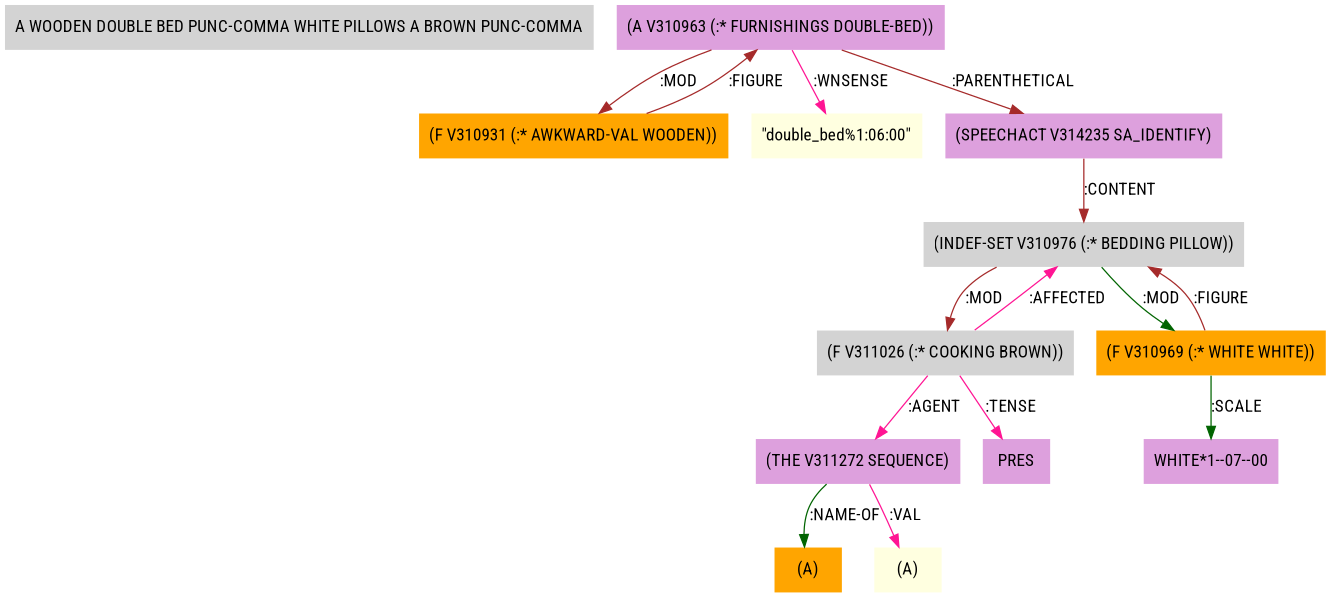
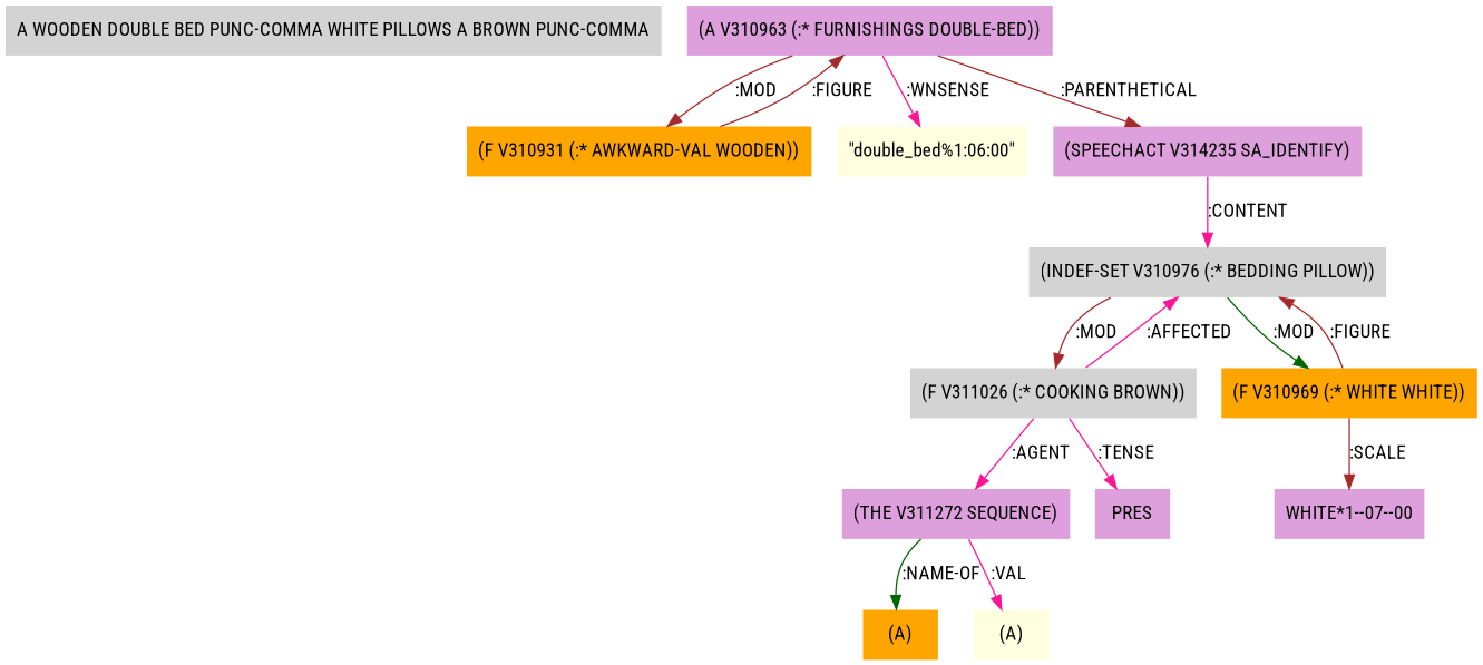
  digraph {
    fontname="Roboto Condensed"
    node [color=deeppink fillcolor=plum fontname="Roboto Condensed" shape=none style=filled]
    edge [color=deeppink fontname="Roboto Condensed"]
    "A WOODEN DOUBLE BED PUNC-COMMA WHITE PILLOWS A BROWN PUNC-COMMA" [color=gray40 fillcolor=lightgrey]
    n2 [color=darkgreen label="(A V310963 (:* FURNISHINGS DOUBLE-BED))"]
    n3 [color=darkgreen fillcolor=orange label="(F V310931 (:* AWKWARD-VAL WOODEN))"]
    n4 [color=gray40 fillcolor=lightyellow label="\"double_bed%1:06:00\""]
    n5 [color=gray40 label="(SPEECHACT V314235 SA_IDENTIFY)"]
    n6 [color=darkgreen fillcolor=lightgrey label="(INDEF-SET V310976 (:* BEDDING PILLOW))"]
    n7 [fillcolor=lightgrey label="(F V311026 (:* COOKING BROWN))"]
    n8 [fillcolor=orange label="(F V310969 (:* WHITE WHITE))"]
    n9 [label="(THE V311272 SEQUENCE)"]
    n10 [label=PRES]
    n11 [label="WHITE*1--07--00"]
    n12 [fillcolor=orange label="(A)"]
    n13 [fillcolor=lightyellow label="(A)"]
    n2 -> n3 [color=brown label=":MOD"]
    n2 -> n4 [label=":WNSENSE"]
    n2 -> n5 [color=brown label=":PARENTHETICAL"]
    n3 -> n2 [color=brown label=":FIGURE"]
-   n5 -> n6 [color=brown label=":CONTENT"]
+   n5 -> n6 [label=":CONTENT"]
    n6 -> n7 [color=brown label=":MOD"]
    n6 -> n8 [color=darkgreen label=":MOD"]
    n7 -> n6 [label=":AFFECTED"]
    n7 -> n9 [label=":AGENT"]
    n7 -> n10 [label=":TENSE"]
    n8 -> n6 [color=brown label=":FIGURE"]
-   n8 -> n11 [color=darkgreen label=":SCALE"]
+   n8 -> n11 [color=brown label=":SCALE"]
    n9 -> n12 [color=darkgreen label=":NAME-OF"]
    n9 -> n13 [label=":VAL"]
  }
